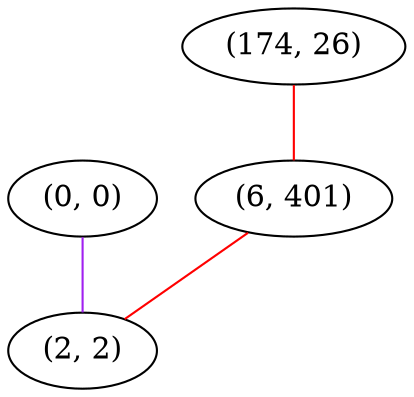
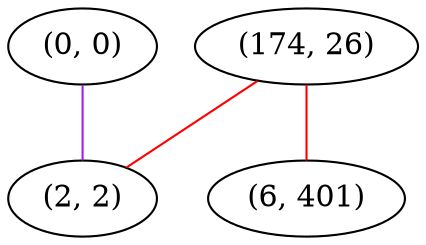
  graph {
    edge [color=red weight=1]
    "(0, 0)"
    "(2, 2)"
    n3 [label="(6, 401)"]
    "(174, 26)"
    "(0, 0)" -- "(2, 2)" [color=purple weight=4]
-   n3 -- "(2, 2)"
+   "(174, 26)" -- "(2, 2)"
    "(174, 26)" -- n3
  }
